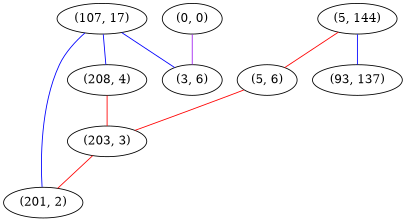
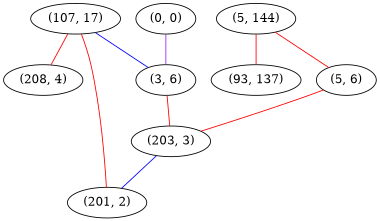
  graph {
    edge [color=blue weight=3]
    "(107, 17)"
    "(208, 4)"
    "(201, 2)"
    "(3, 6)"
    "(203, 3)"
    "(5, 144)"
    "(93, 137)"
    "(5, 6)"
    "(0, 0)"
-   "(107, 17)" -- "(208, 4)"
-   "(107, 17)" -- "(201, 2)"
+   "(107, 17)" -- "(208, 4)" [color=red]
+   "(107, 17)" -- "(201, 2)" [color=red]
    "(107, 17)" -- "(3, 6)"
-   "(208, 4)" -- "(203, 3)" [color=red weight=1]
-   "(203, 3)" -- "(201, 2)" [color=red weight=1]
-   "(5, 144)" -- "(93, 137)"
+   "(3, 6)" -- "(203, 3)" [color=red weight=1]
+   "(203, 3)" -- "(201, 2)" [weight=1]
+   "(5, 144)" -- "(93, 137)" [color=red]
    "(5, 144)" -- "(5, 6)" [color=red weight=1]
    "(5, 6)" -- "(203, 3)" [color=red weight=1]
    "(0, 0)" -- "(3, 6)" [color=purple weight=4]
  }
